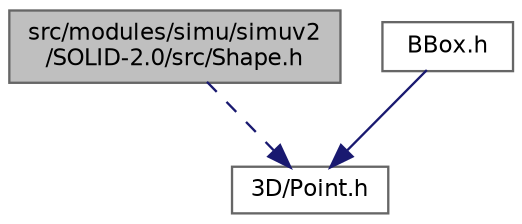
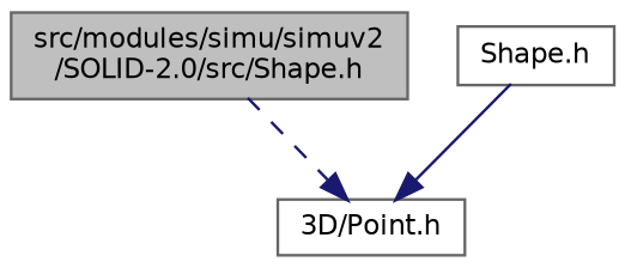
  digraph {
    node [color=gray40 fillcolor=white fontname=Helvetica fontsize=10 shape=record style=filled]
    edge [color=midnightblue fontname=Helvetica fontsize=10 labelfontname=Helvetica labelfontsize=10]
    n1 [fillcolor=grey75 fontcolor=black height=0.2 label="src/modules/simu/simuv2\l/SOLID-2.0/src/Shape.h" width=0.4]
    n2 [height=0.2 label="3D/Point.h" width=0.4]
-   n3 [height=0.2 label="BBox.h" width=0.4]
+   n3 [height=0.2 label="Shape.h" width=0.4]
    n1 -> n2 [style=dashed]
    n3 -> n2 [style=solid]
  }
